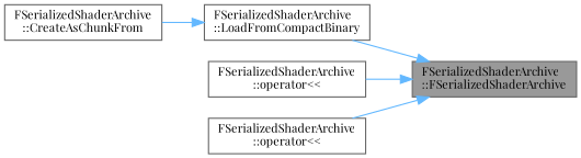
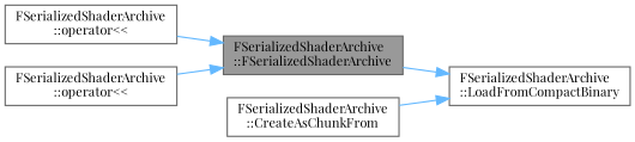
  digraph {
    fontname="Playfair Display"
    rankdir=RL
    node [color=grey40 fillcolor=white fontname="Playfair Display" fontsize=10 shape=box style=filled]
    edge [color=steelblue1 dir=back fontname="Playfair Display" fontsize=10 labelfontname=Helvetica labelfontsize=10 style=solid]
    n1 [color=gray40 fillcolor=grey60 fontcolor=black height=0.2 label="FSerializedShaderArchive\l::FSerializedShaderArchive" width=0.4]
    n2 [height=0.2 label="FSerializedShaderArchive\l::LoadFromCompactBinary" width=0.4]
    n3 [height=0.2 label="FSerializedShaderArchive\l::operator\<\<" width=0.4]
    n4 [height=0.2 label="FSerializedShaderArchive\l::operator\<\<" width=0.4]
    n5 [height=0.2 label="FSerializedShaderArchive\l::CreateAsChunkFrom" width=0.4]
-   n1 -> n2
+   n2 -> n1
    n1 -> n3
    n1 -> n4
    n2 -> n5
  }
